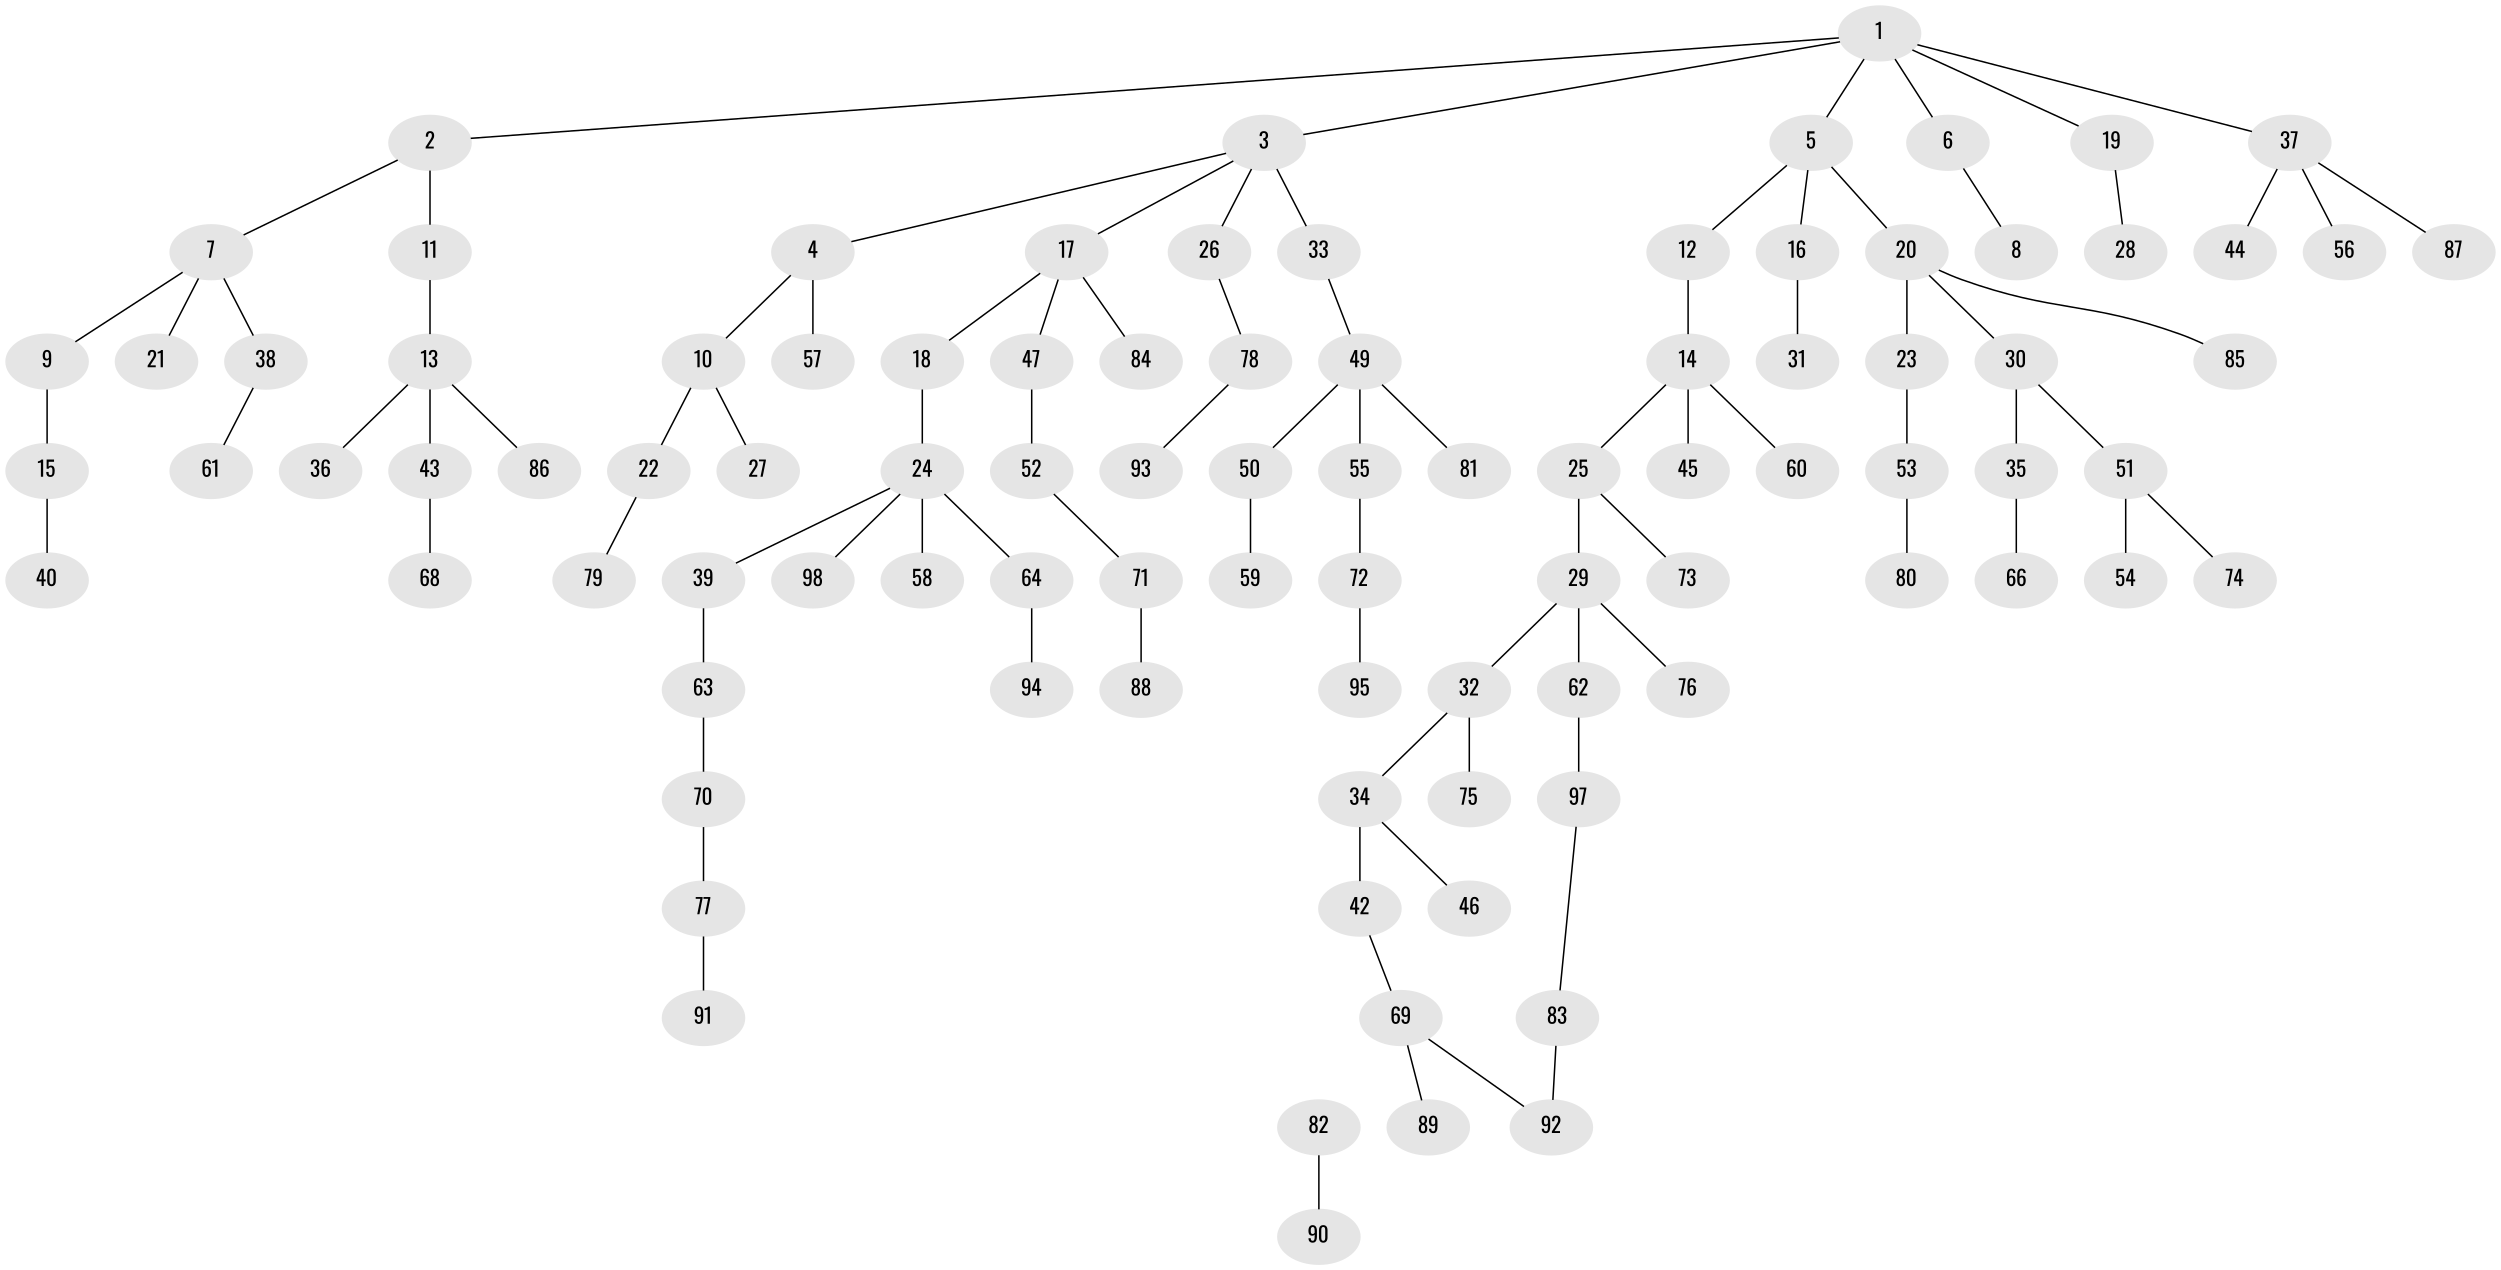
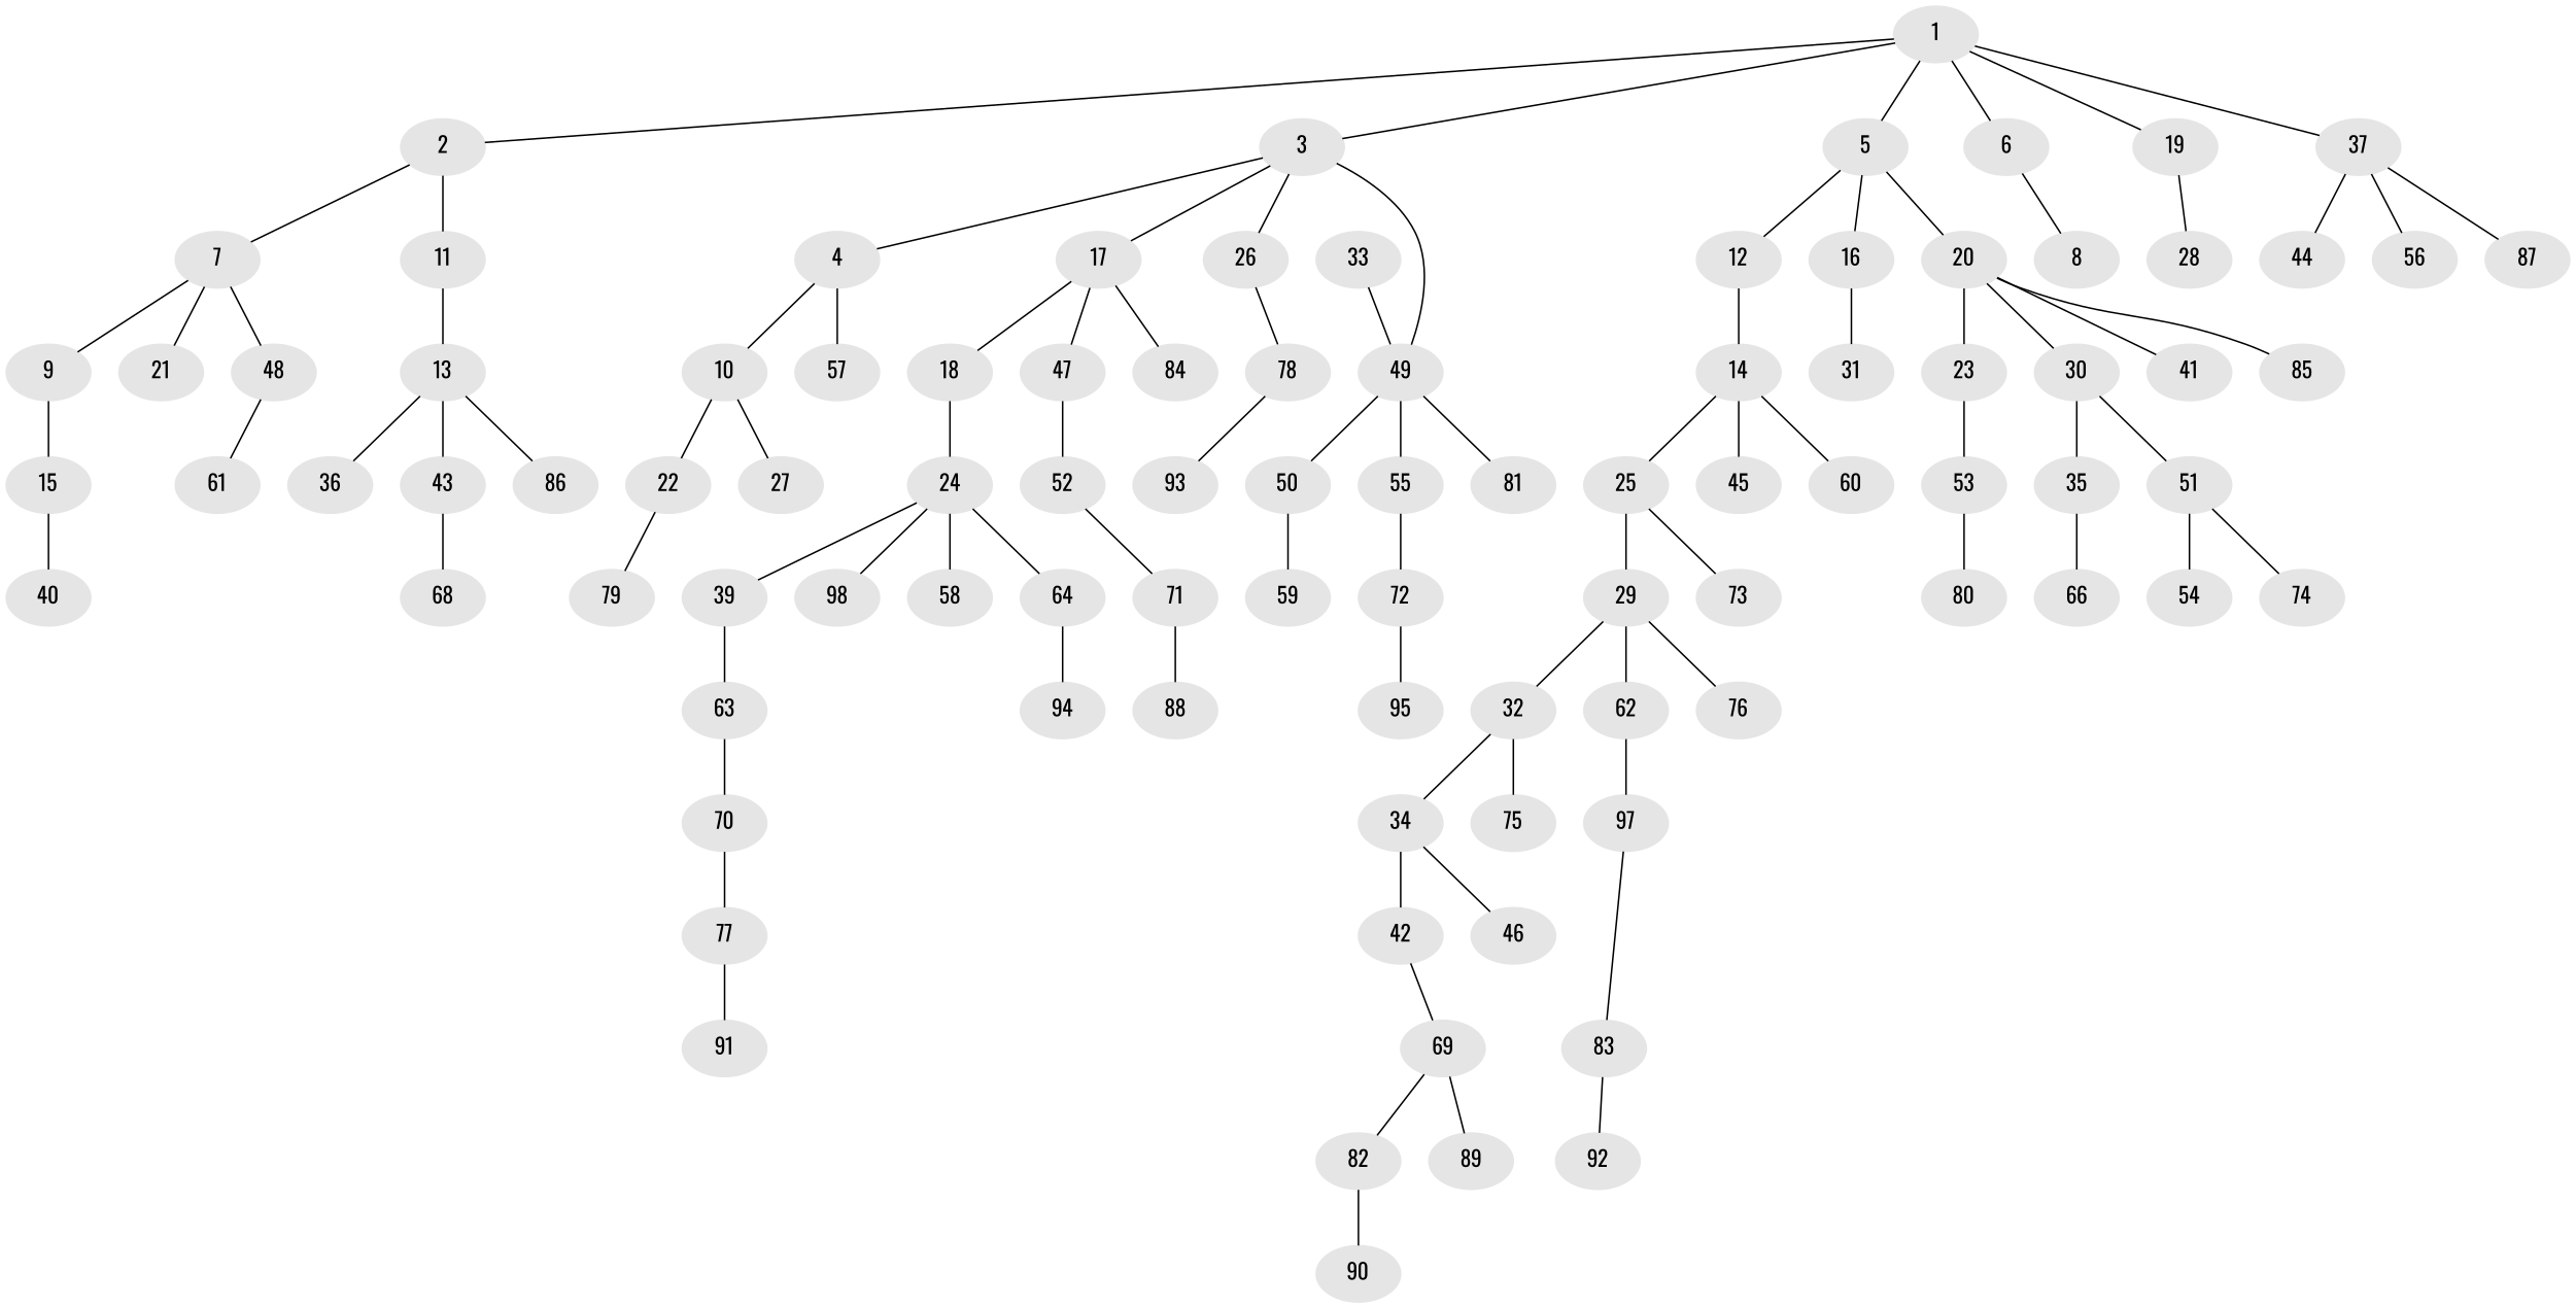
  graph {
    fontname=Oswald
    node [color=gray90 fontname=Oswald style=filled]
    edge [fontname=Oswald weight=1.0]
    1
    2
    3
    5
    6
    19
    37
    7
    11
    4
    17
    26
    33
    12
    16
    20
    8
    28
    44
    56
    87
    9
    21
-   38
+   38 [label=48]
    13
    10
    57
    18
    47
    84
    78
    49
    22
    27
    14
    31
    23
    30
+   41
    85
    53
    15
    61
    40
    79
    36
    43
    86
    25
    45
    60
    68
    29
    73
    24
    52
    39
    n58 [label=98]
    58
    64
    35
    51
    80
    63
    94
    32
    62
    76
    93
    34
    75
    n72 [label=97]
    66
    54
    74
    42
    46
    50
    55
    81
    69
    70
    82
    89
    71
    59
    72
    88
    95
    83
    77
    92
    90
    91
    1 -- 2
    1 -- 3
    1 -- 5
    1 -- 6
    1 -- 19
    1 -- 37
    2 -- 7
    2 -- 11
    3 -- 4
    3 -- 17
    3 -- 26
-   3 -- 33
+   3 -- 49
    5 -- 12
    5 -- 16
    5 -- 20
    6 -- 8
    19 -- 28
    37 -- 44
    37 -- 56
    37 -- 87
    7 -- 9
    7 -- 21
    7 -- 38
    11 -- 13
    4 -- 10
    4 -- 57
    17 -- 18
    17 -- 47
    17 -- 84
    26 -- 78
    33 -- 49
    12 -- 14
    16 -- 31
    20 -- 23
    20 -- 30
+   20 -- 41
    20 -- 85
    9 -- 15
    38 -- 61
    13 -- 36
    13 -- 43
    13 -- 86
    10 -- 22
    10 -- 27
    18 -- 24
    47 -- 52
    78 -- 93
    49 -- 50
    49 -- 55
    49 -- 81
    22 -- 79
    14 -- 25
    14 -- 45
    14 -- 60
    23 -- 53
    30 -- 35
    30 -- 51
    53 -- 80
    15 -- 40
    43 -- 68
    25 -- 29
    25 -- 73
    29 -- 32
    29 -- 62
    29 -- 76
    24 -- 39
    24 -- n58
    24 -- 58
    24 -- 64
    52 -- 71
    39 -- 63
    64 -- 94
    35 -- 66
    51 -- 54
    51 -- 74
    63 -- 70
    32 -- 34
    32 -- 75
    62 -- n72
    34 -- 42
    34 -- 46
    n72 -- 83
    42 -- 69
    50 -- 59
    55 -- 72
-   69 -- 92
+   69 -- 82
    69 -- 89
    70 -- 77
    82 -- 90
    71 -- 88
    72 -- 95
    83 -- 92
    77 -- 91
  }
